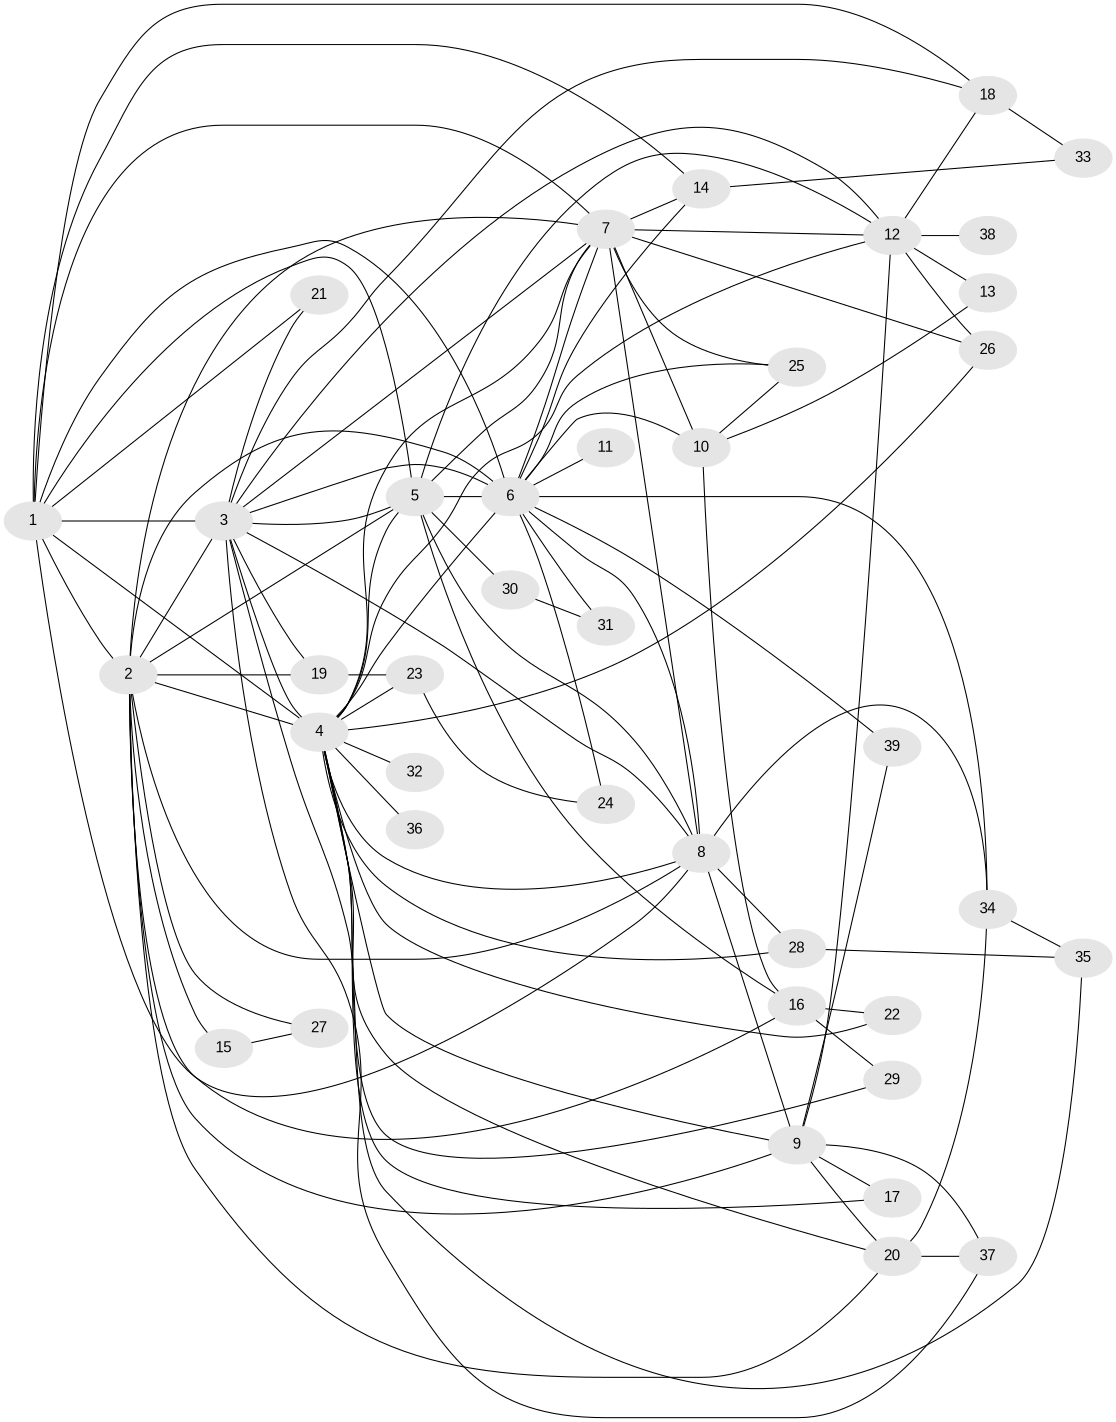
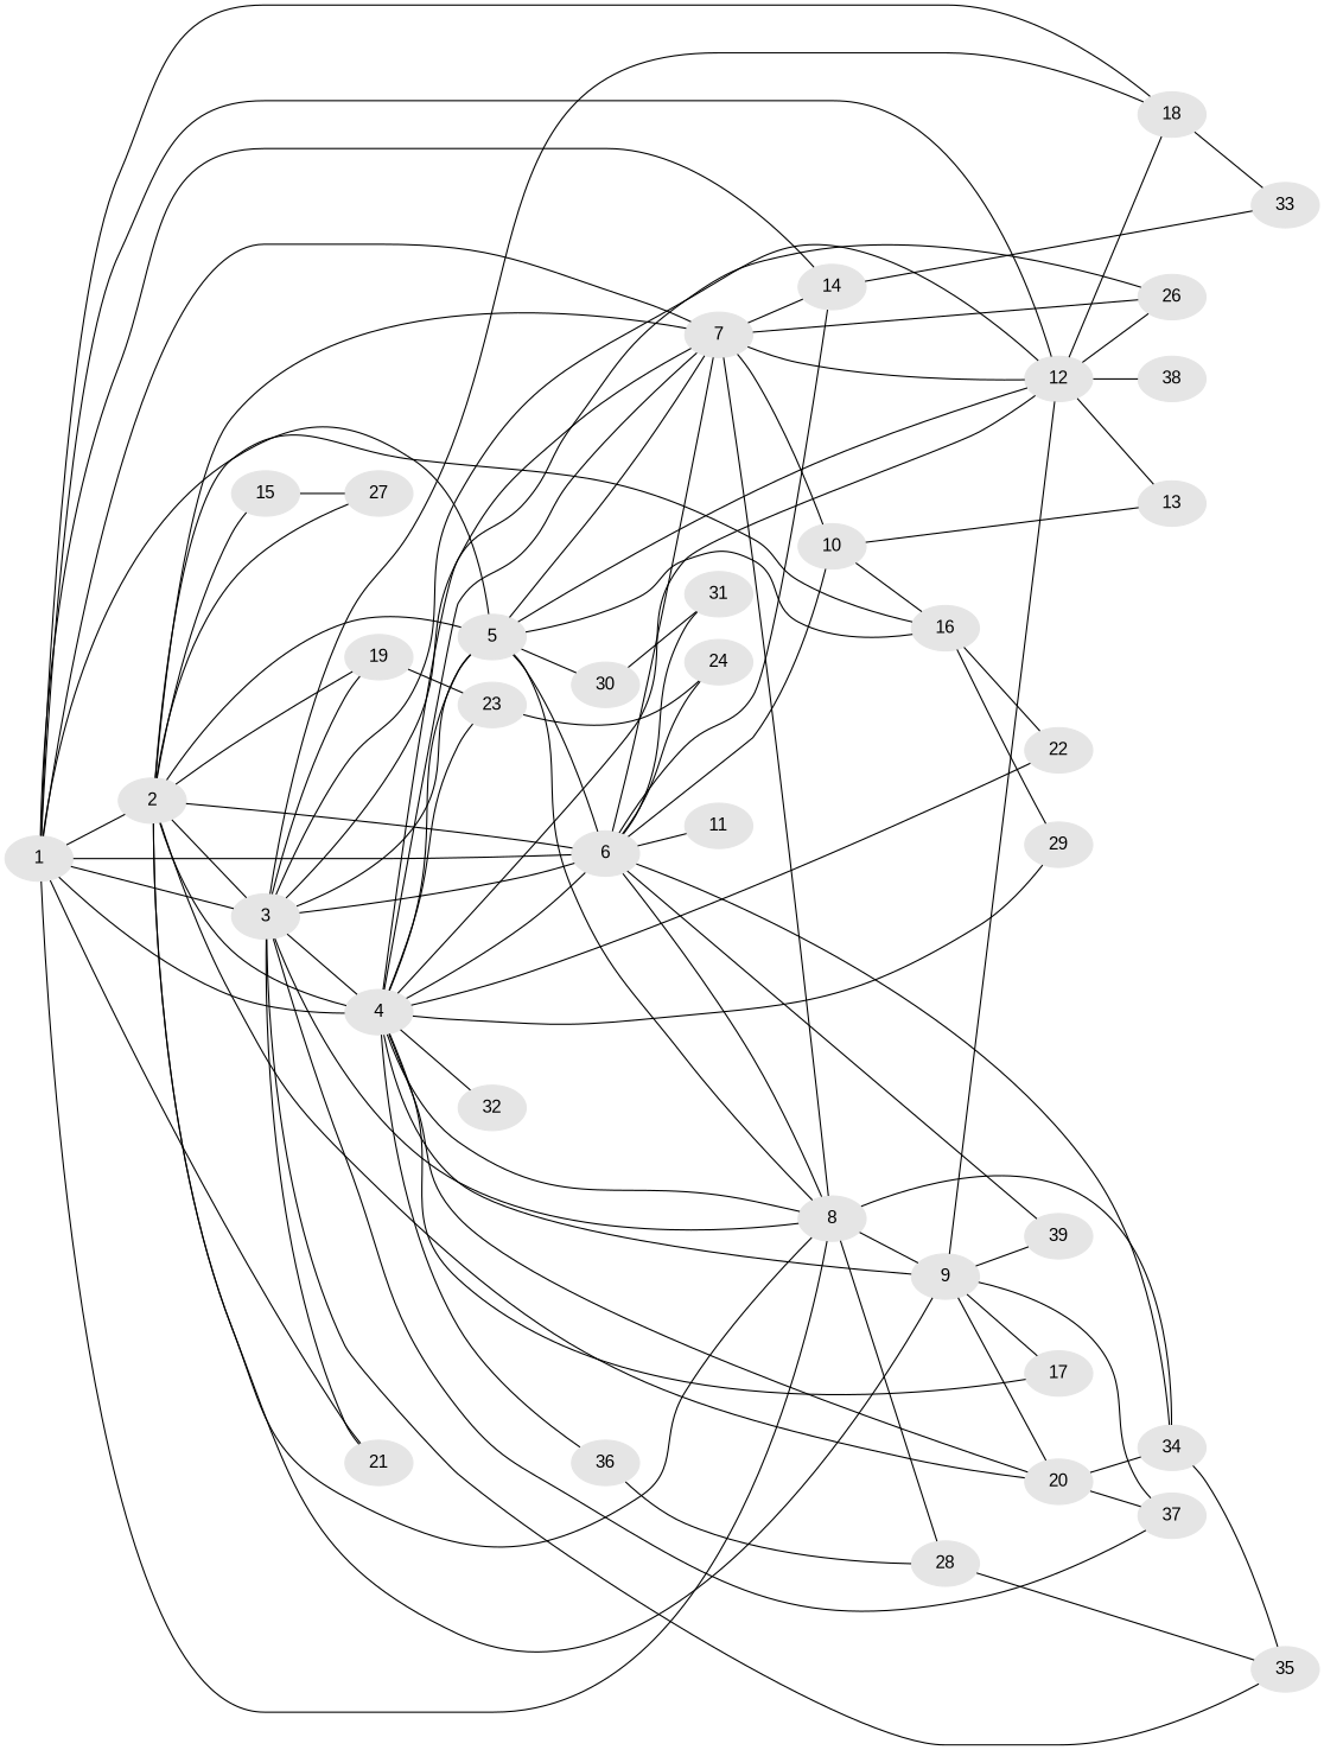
  graph {
    fontname="Liberation Sans"
    rankdir=LR
    node [color=gray90 fontname="Liberation Sans" style=filled]
    edge [fontname="Liberation Sans" weight=1.0]
    1
    2
    3
    4
    5
    6
    7
    8
    12
    14
    18
    21
    9
    15
    16
    19
    20
    27
    35
    37
    32
    17
    22
    23
    26
    28
    29
    36
    30
    10
    11
    24
-   25
    31
    34
    39
    13
    38
    33
    1 -- 2 [weight=4.0]
    1 -- 3 [weight=7.0]
    1 -- 4 [weight=3.0]
    1 -- 5 [weight=2.0]
    1 -- 6 [weight=3.0]
    1 -- 7 [weight=3.0]
    1 -- 8 [weight=2.0]
+   1 -- 12
    1 -- 14 [weight=2.0]
    1 -- 18
    1 -- 21 [weight=2.0]
    2 -- 3 [weight=3.0]
    2 -- 4 [weight=2.0]
    2 -- 5 [weight=2.0]
    2 -- 6 [weight=2.0]
    2 -- 7 [weight=2.0]
    2 -- 8 [weight=3.0]
    2 -- 9 [weight=2.0]
    2 -- 15
    2 -- 16
    2 -- 19 [weight=2.0]
    2 -- 20 [weight=3.0]
    2 -- 27
    3 -- 4 [weight=2.0]
    3 -- 5
    3 -- 6
    3 -- 7 [weight=2.0]
    3 -- 8 [weight=2.0]
    3 -- 12
    3 -- 18 [weight=2.0]
    3 -- 21
    3 -- 19
    3 -- 35
    3 -- 37
    4 -- 5
    4 -- 6
    4 -- 7
    4 -- 8
    4 -- 12
    4 -- 9
    4 -- 20
    4 -- 32
    4 -- 17
    4 -- 22
    4 -- 23
    4 -- 26
-   4 -- 28
+   36 -- 28
    4 -- 29
    4 -- 36
    5 -- 6
    5 -- 7
    5 -- 8 [weight=2.0]
    5 -- 12
    5 -- 16
    5 -- 30
    6 -- 7
    6 -- 8 [weight=2.0]
    6 -- 14
    6 -- 10
    6 -- 11
    6 -- 24
-   6 -- 25
    6 -- 31
    6 -- 34
    6 -- 39
    7 -- 8
    7 -- 12
    7 -- 14
    7 -- 26
    7 -- 10
-   7 -- 25 [weight=2.0]
    8 -- 9 [weight=5.0]
    8 -- 28
    8 -- 34
    12 -- 18 [weight=2.0]
    12 -- 26
    12 -- 13
    12 -- 38 [weight=2.0]
    14 -- 33
    18 -- 33
    9 -- 12
    9 -- 20
    9 -- 37
    9 -- 17
    9 -- 39
    15 -- 27
    16 -- 22
    16 -- 29
    19 -- 23
    20 -- 37
    20 -- 34 [weight=2.0]
    23 -- 24
    28 -- 35
    30 -- 31
    10 -- 16 [weight=2.0]
-   10 -- 25
    10 -- 13
    34 -- 35
  }
